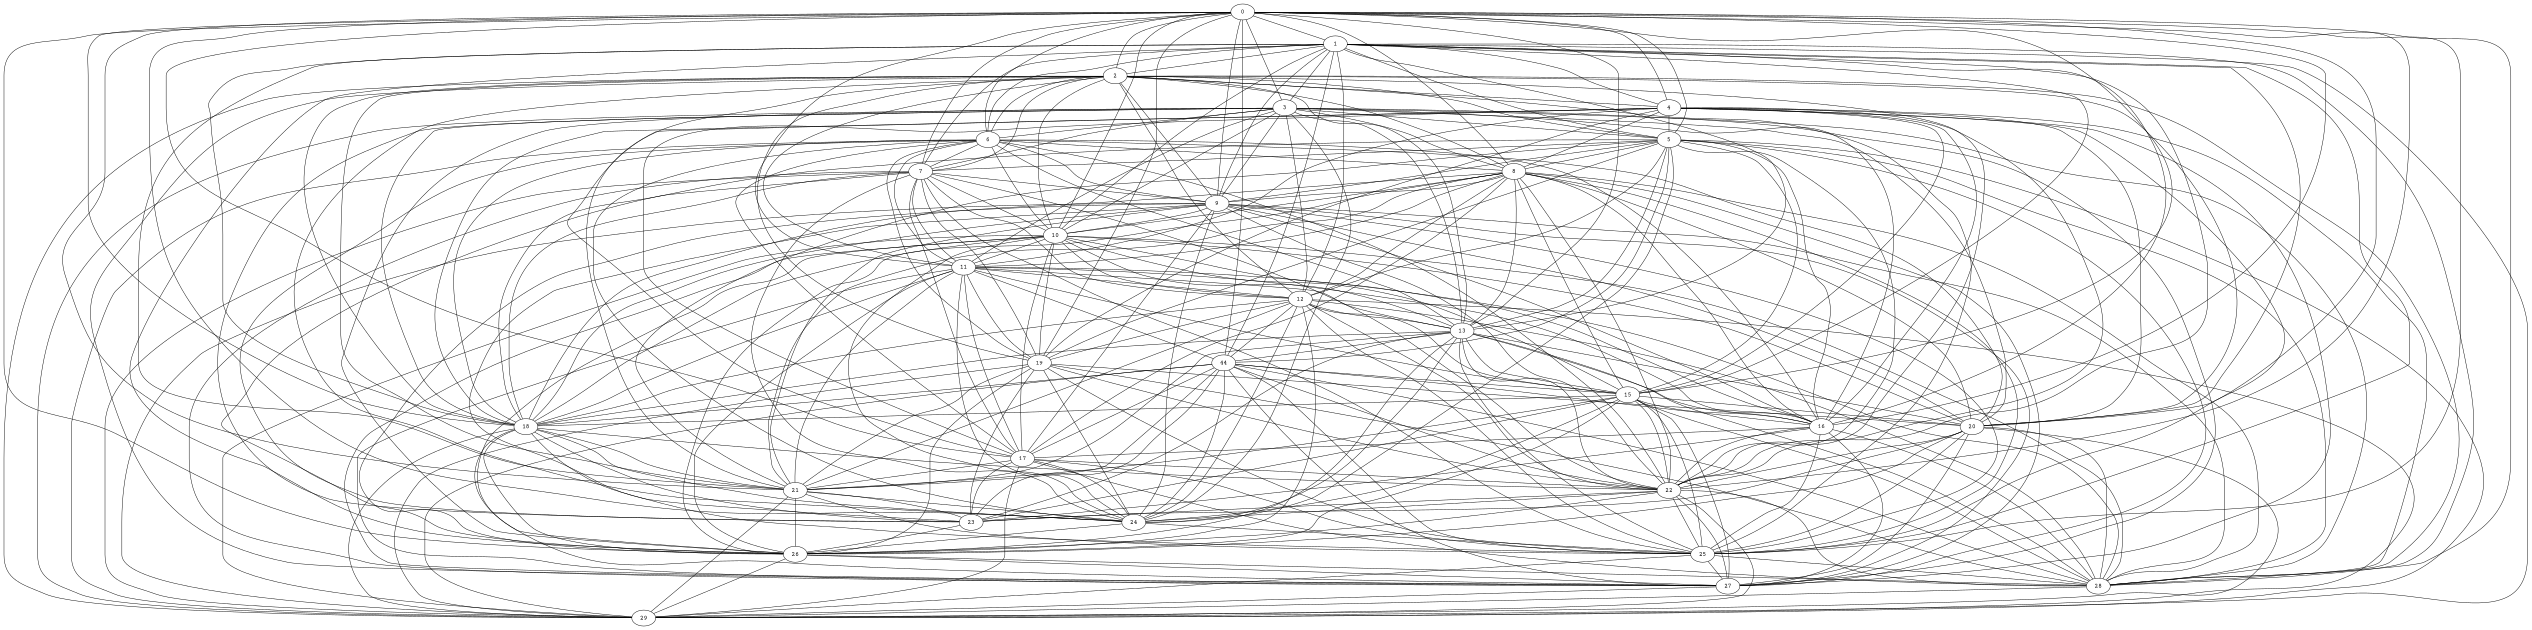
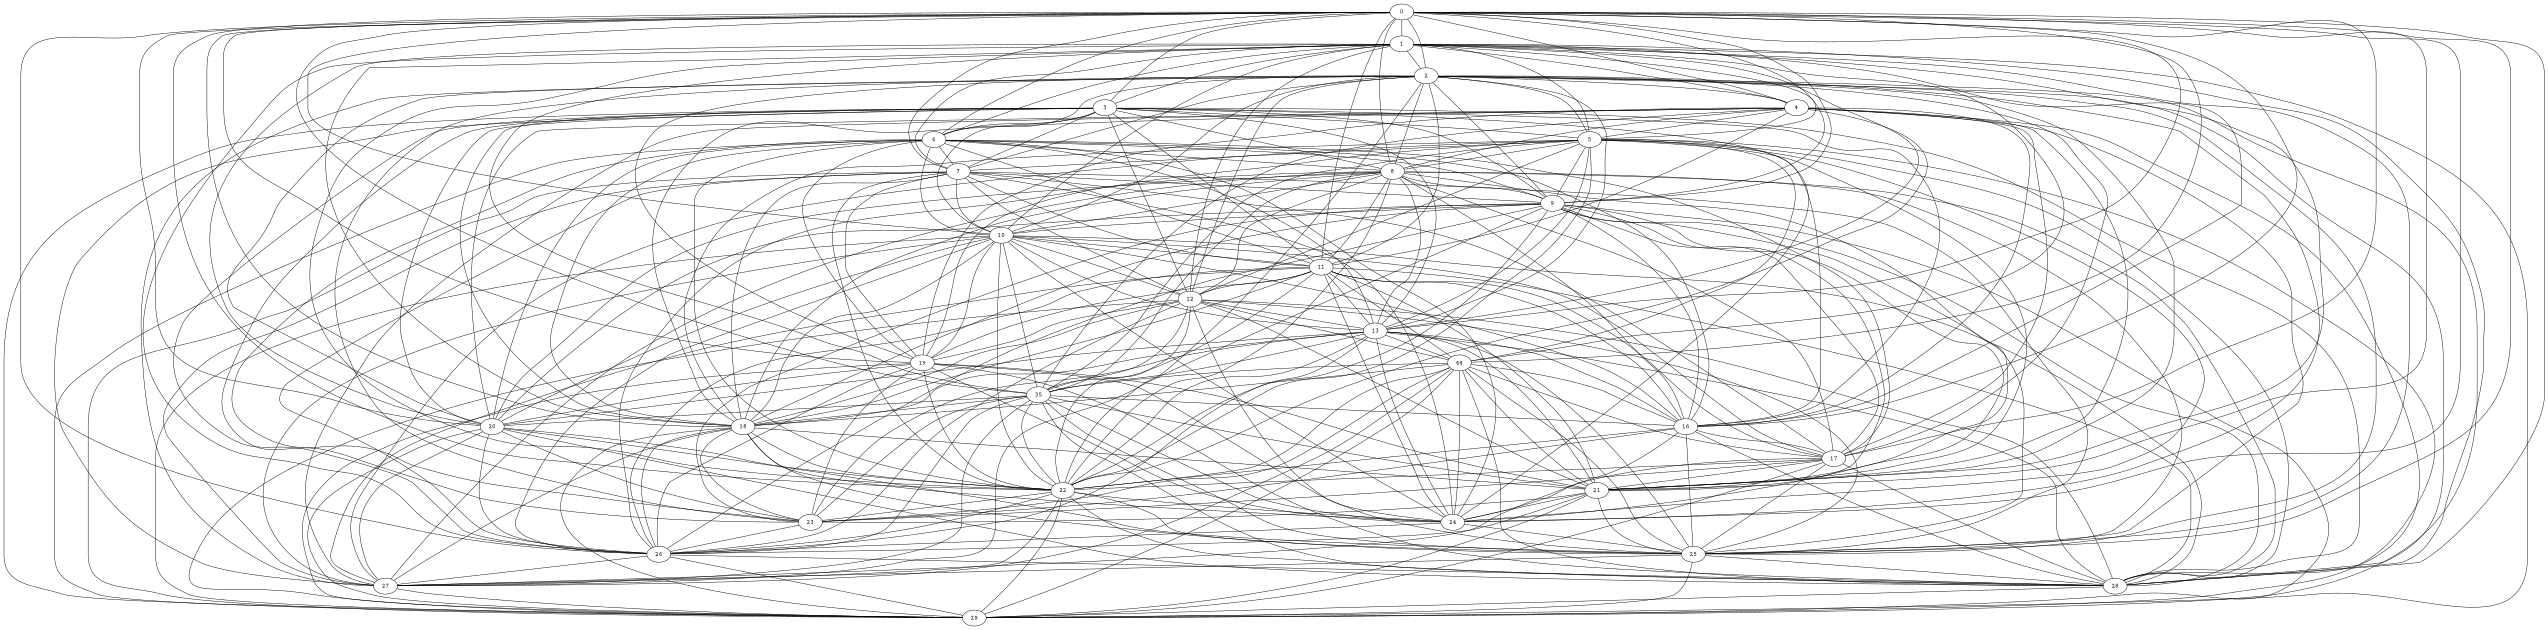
  graph {
    fontname="Courier Prime"
    node [fontname="Courier Prime"]
    edge [fontname="Courier Prime"]
    0
    1
    2
    3
    4
    5
    6
    7
    8
    9
    10
    11
    13
    n14 [label=44]
-   15
+   15 [label=35]
    16
    17
    18
    19
    20
    21
    22
    24
    25
    26
    28
    12
    29
    23
    27
    0 -- 1
    0 -- 2
    0 -- 3
    0 -- 4
    0 -- 5
    0 -- 6
    0 -- 7
    0 -- 8
    0 -- 9
    0 -- 10
    0 -- 11
    0 -- 13
    0 -- n14
    0 -- 15
    0 -- 16
    0 -- 17
    0 -- 18
    0 -- 19
    0 -- 20
    0 -- 21
    0 -- 22
    0 -- 24
    0 -- 25
    0 -- 26
    0 -- 28
    1 -- 2
    1 -- 3
    1 -- 4
    1 -- 5
    1 -- 6
    1 -- 7
    1 -- 9
    1 -- 10
    1 -- 13
    1 -- n14
    1 -- 15
    1 -- 16
    1 -- 18
    1 -- 20
    1 -- 21
    1 -- 22
    1 -- 25
    1 -- 26
    1 -- 28
    1 -- 12
    1 -- 29
    2 -- 4
    2 -- 5
    2 -- 6
    2 -- 7
    2 -- 8
    2 -- 9
    2 -- 10
    2 -- 11
    2 -- 13
    2 -- 17
    2 -- 19
    2 -- 20
    2 -- 21
    2 -- 22
    2 -- 24
    2 -- 25
    2 -- 28
    2 -- 12
    2 -- 29
-   2 -- 18
+   2 -- 23
    2 -- 27
    3 -- 5
    3 -- 6
    3 -- 7
    3 -- 8
    3 -- 9
    3 -- 10
    3 -- 11
    3 -- 13
    3 -- 16
    3 -- 18
    3 -- 20
    3 -- 24
    3 -- 26
    3 -- 28
    3 -- 12
    3 -- 29
    3 -- 23
    3 -- 27
    4 -- 5
    4 -- 8
    4 -- 11
    4 -- 15
    4 -- 16
    4 -- 17
    4 -- 18
    4 -- 19
    4 -- 20
    4 -- 21
    4 -- 22
    4 -- 25
    4 -- 28
    4 -- 27
    5 -- 7
    5 -- 8
    5 -- 9
    5 -- 13
    5 -- n14
    5 -- 15
    5 -- 16
    5 -- 18
    5 -- 19
    5 -- 21
    5 -- 22
    5 -- 24
    5 -- 28
    5 -- 12
    5 -- 29
    5 -- 27
    6 -- 7
    6 -- 8
    6 -- 9
    6 -- 10
    6 -- 11
    6 -- 13
    6 -- 16
    6 -- 17
    6 -- 18
    6 -- 19
    6 -- 20
    6 -- 22
    6 -- 24
    6 -- 29
    6 -- 23
    7 -- 9
    7 -- 10
    7 -- 11
    7 -- 17
    7 -- 18
    7 -- 19
    7 -- 22
    7 -- 24
    7 -- 25
    7 -- 26
    7 -- 12
    7 -- 29
    7 -- 27
    8 -- 9
    8 -- 10
    8 -- 11
    8 -- 13
    8 -- 15
    8 -- 16
    8 -- 17
    8 -- 18
    8 -- 20
    8 -- 21
    8 -- 22
    8 -- 25
    8 -- 26
    8 -- 28
    8 -- 12
    8 -- 27
    9 -- 10
    9 -- 16
    9 -- 17
    9 -- 18
    9 -- 20
    9 -- 21
    9 -- 22
    9 -- 24
    9 -- 25
    9 -- 26
    9 -- 28
    9 -- 29
    9 -- 23
    9 -- 27
    10 -- 11
    10 -- 13
    10 -- 15
    10 -- 16
    10 -- 17
    10 -- 18
    10 -- 19
    10 -- 20
+   10 -- 22
    10 -- 24
    10 -- 26
    10 -- 28
    10 -- 12
    10 -- 29
    10 -- 27
    11 -- 13
    11 -- n14
    11 -- 15
    11 -- 16
    11 -- 17
    11 -- 18
    11 -- 19
    11 -- 21
    11 -- 24
    11 -- 26
    11 -- 28
    11 -- 12
    11 -- 27
    13 -- n14
    13 -- 15
    13 -- 16
    13 -- 18
    13 -- 20
    13 -- 21
    13 -- 22
    13 -- 24
    13 -- 25
    13 -- 26
    13 -- 28
    13 -- 23
    n14 -- 15
    n14 -- 16
    n14 -- 17
    n14 -- 18
    n14 -- 21
    n14 -- 22
    n14 -- 24
    n14 -- 25
    n14 -- 28
    n14 -- 29
    n14 -- 23
    n14 -- 27
    15 -- 16
    15 -- 18
    15 -- 20
    15 -- 21
    15 -- 22
    15 -- 24
    15 -- 25
    15 -- 26
    15 -- 28
    15 -- 23
    15 -- 27
    16 -- 17
    16 -- 22
    16 -- 25
    16 -- 28
    16 -- 23
    16 -- 27
    17 -- 21
    17 -- 22
    17 -- 24
    17 -- 25
    17 -- 28
    17 -- 29
    17 -- 23
    18 -- 21
    18 -- 22
    18 -- 24
    18 -- 25
    18 -- 26
    18 -- 29
    18 -- 23
    18 -- 27
    19 -- 20
    19 -- 21
    19 -- 22
    19 -- 24
    19 -- 25
    19 -- 26
    19 -- 28
    19 -- 29
    19 -- 23
    20 -- 22
    20 -- 25
    20 -- 26
    20 -- 28
    20 -- 29
    20 -- 23
    20 -- 27
    21 -- 24
    21 -- 25
    21 -- 26
    21 -- 29
    21 -- 23
    22 -- 24
    22 -- 25
    22 -- 26
    22 -- 28
    22 -- 29
    22 -- 23
    22 -- 27
    24 -- 25
    24 -- 26
    25 -- 28
    25 -- 29
    25 -- 27
    26 -- 28
    26 -- 29
    26 -- 27
    28 -- 29
    12 -- 13
    12 -- n14
    12 -- 15
    12 -- 18
    12 -- 19
    12 -- 21
    12 -- 22
    12 -- 24
    12 -- 25
    12 -- 26
    12 -- 28
    12 -- 29
    23 -- 26
    27 -- 29
  }
